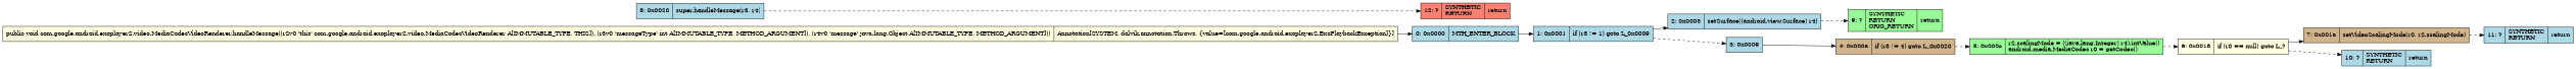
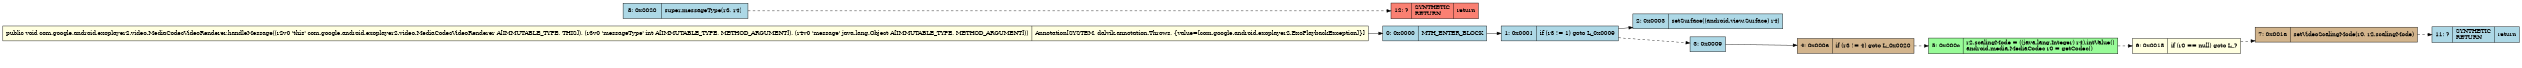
  digraph {
    rankdir=LR
    node [fillcolor=lightblue shape=record style=filled]
    edge [style=dashed]
    n1 [label="{0\:\ 0x0000|MTH_ENTER_BLOCK\l}"]
    n2 [label="{1\:\ 0x0001|if (r3 != 1) goto L_0x0009\l}"]
    n3 [label="{2\:\ 0x0003|setSurface((android.view.Surface) r4)\l}"]
    n4 [label="{3\:\ 0x0009}"]
-   n5 [fillcolor=palegreen label="{9\:\ ?|SYNTHETIC\lRETURN\lORIG_RETURN\l|return\l}"]
    n6 [fillcolor=tan label="{4\:\ 0x000a|if (r3 != 4) goto L_0x0020\l}"]
    n7 [fillcolor=palegreen label="{5\:\ 0x000c|r2.scalingMode = ((java.lang.Integer) r4).intValue()\landroid.media.MediaCodec r0 = getCodec()\l}"]
    n8 [fillcolor=lightyellow label="{6\:\ 0x0018|if (r0 == null) goto L_?\l}"]
-   n9 [label="{8\:\ 0x0020|super.handleMessage(r3, r4)\l}"]
+   n9 [label="{8\:\ 0x0020|super.messageType(r3, r4)\l}"]
    n10 [fillcolor=salmon label="{12\:\ ?|SYNTHETIC\lRETURN\l|return\l}"]
    n11 [fillcolor=tan label="{7\:\ 0x001a|setVideoScalingMode(r0, r2.scalingMode)\l}"]
-   n12 [label="{10\:\ ?|SYNTHETIC\lRETURN\l|return\l}"]
    n13 [label="{11\:\ ?|SYNTHETIC\lRETURN\l|return\l}"]
    n14 [fillcolor=lightyellow label="{public void com.google.android.exoplayer2.video.MediaCodecVideoRenderer.handleMessage((r2v0 'this' com.google.android.exoplayer2.video.MediaCodecVideoRenderer A[IMMUTABLE_TYPE, THIS]), (r3v0 'messageType' int A[IMMUTABLE_TYPE, METHOD_ARGUMENT]), (r4v0 'message' java.lang.Object A[IMMUTABLE_TYPE, METHOD_ARGUMENT]))  | Annotation[SYSTEM, dalvik.annotation.Throws, \{value=[com.google.android.exoplayer2.ExoPlaybackException]\}]\l}"]
    n1 -> n2 [style=solid]
    n2 -> n3 [style=solid]
    n2 -> n4
-   n3 -> n5
    n4 -> n6 [style=solid]
    n6 -> n7
    n7 -> n8
-   n8 -> n11 [style=solid]
-   n8 -> n12
+   n8 -> n11
    n9 -> n10
    n11 -> n13
    n14 -> n1 [style=solid]
  }
